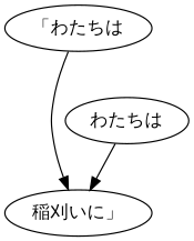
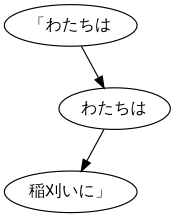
  digraph {
    fontname="DejaVu Serif"
    node [fontname="DejaVu Serif"]
    edge [fontname="DejaVu Serif"]
    n1 [label="「わたちは"]
    n2 [label="稲刈いに」"]
    n3 [label="わたちは"]
-   n1 -> n2
+   n1 -> n3
    n3 -> n2
  }
